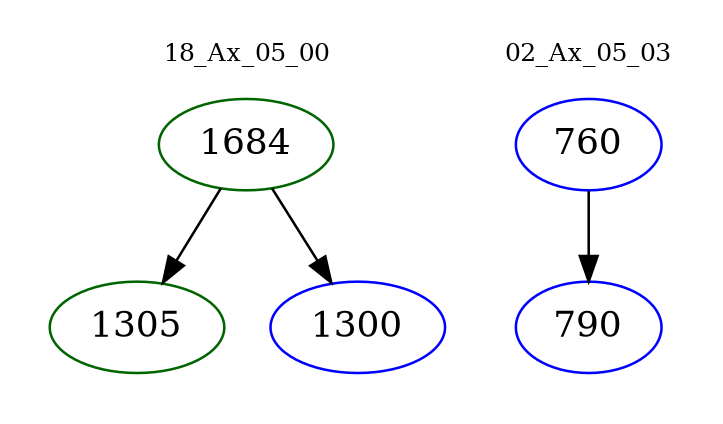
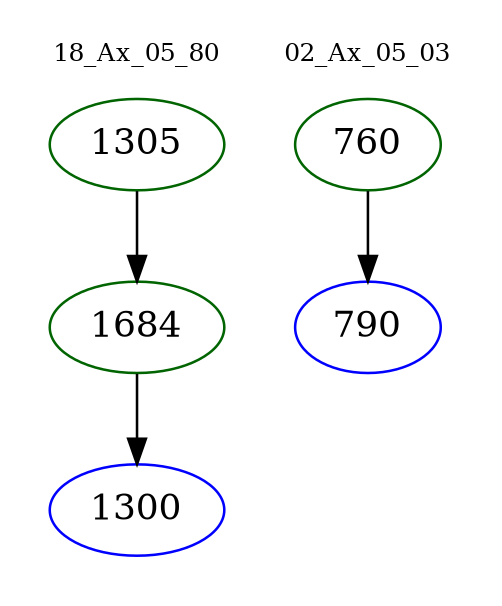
  digraph {
    node [color=darkgreen]
    edge [arrowhead=normal color=black]
    n1 [label=1305]
    n2 [label=1684]
    n3 [color=blue label=1300]
-   n4 [color=blue label=760]
+   n4 [label=760]
    n5 [color=blue label=790]
    subgraph cluster_1 {
      color=white
      fontsize=10
-     label="18_Ax_05_00"
+     label="18_Ax_05_80"
      n1
      n2
      n3
    }
    subgraph cluster_2 {
      color=white
      fontsize=10
      label="02_Ax_05_03"
      n4
      n5
    }
-   n2 -> n1
+   n1 -> n2
    n2 -> n3
    n4 -> n5
  }
